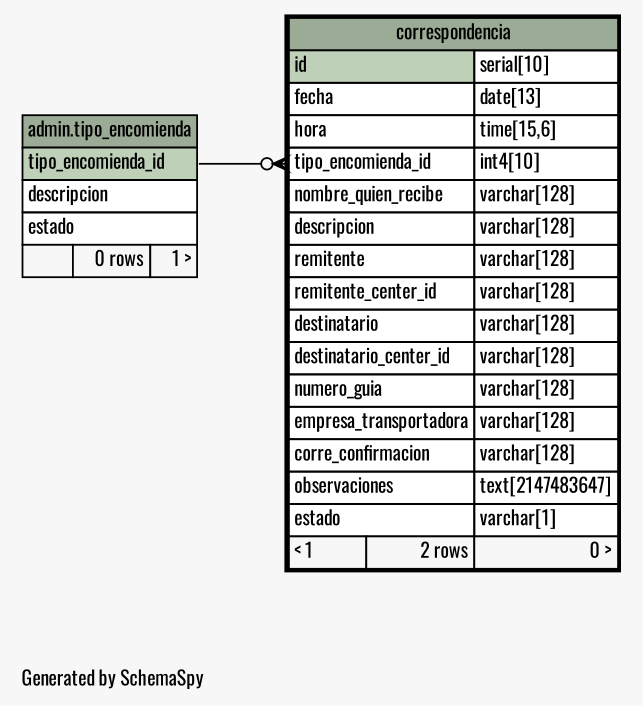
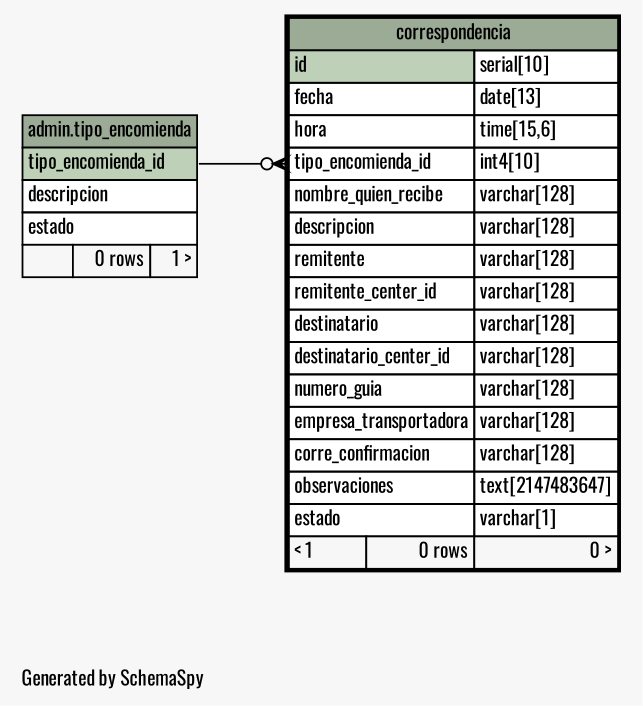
  digraph {
    bgcolor="#f7f7f7"
    fontname=Oswald
    fontsize=11
    label="\nGenerated by SchemaSpy"
    labeljust=l
    nodesep=0.18
    rankdir=RL
    ranksep=0.46
    node [fontname=Oswald fontsize=11 shape=plaintext]
-   n1 [label=<     <TABLE BORDER="2" CELLBORDER="1" CELLSPACING="0" BGCOLOR="#ffffff">       <TR><TD COLSPAN="3" BGCOLOR="#9bab96" ALIGN="CENTER">correspondencia</TD></TR>       <TR><TD PORT="id" COLSPAN="2" BGCOLOR="#bed1b8" ALIGN="LEFT">id</TD><TD PORT="id.type" ALIGN="LEFT">serial[10]</TD></TR>       <TR><TD PORT="fecha" COLSPAN="2" ALIGN="LEFT">fecha</TD><TD PORT="fecha.type" ALIGN="LEFT">date[13]</TD></TR>       <TR><TD PORT="hora" COLSPAN="2" ALIGN="LEFT">hora</TD><TD PORT="hora.type" ALIGN="LEFT">time[15,6]</TD></TR>       <TR><TD PORT="tipo_encomienda_id" COLSPAN="2" ALIGN="LEFT">tipo_encomienda_id</TD><TD PORT="tipo_encomienda_id.type" ALIGN="LEFT">int4[10]</TD></TR>       <TR><TD PORT="nombre_quien_recibe" COLSPAN="2" ALIGN="LEFT">nombre_quien_recibe</TD><TD PORT="nombre_quien_recibe.type" ALIGN="LEFT">varchar[128]</TD></TR>       <TR><TD PORT="descripcion" COLSPAN="2" ALIGN="LEFT">descripcion</TD><TD PORT="descripcion.type" ALIGN="LEFT">varchar[128]</TD></TR>       <TR><TD PORT="remitente" COLSPAN="2" ALIGN="LEFT">remitente</TD><TD PORT="remitente.type" ALIGN="LEFT">varchar[128]</TD></TR>       <TR><TD PORT="remitente_center_id" COLSPAN="2" ALIGN="LEFT">remitente_center_id</TD><TD PORT="remitente_center_id.type" ALIGN="LEFT">varchar[128]</TD></TR>       <TR><TD PORT="destinatario" COLSPAN="2" ALIGN="LEFT">destinatario</TD><TD PORT="destinatario.type" ALIGN="LEFT">varchar[128]</TD></TR>       <TR><TD PORT="destinatario_center_id" COLSPAN="2" ALIGN="LEFT">destinatario_center_id</TD><TD PORT="destinatario_center_id.type" ALIGN="LEFT">varchar[128]</TD></TR>       <TR><TD PORT="numero_guia" COLSPAN="2" ALIGN="LEFT">numero_guia</TD><TD PORT="numero_guia.type" ALIGN="LEFT">varchar[128]</TD></TR>       <TR><TD PORT="empresa_transportadora" COLSPAN="2" ALIGN="LEFT">empresa_transportadora</TD><TD PORT="empresa_transportadora.type" ALIGN="LEFT">varchar[128]</TD></TR>       <TR><TD PORT="corre_confirmacion" COLSPAN="2" ALIGN="LEFT">corre_confirmacion</TD><TD PORT="corre_confirmacion.type" ALIGN="LEFT">varchar[128]</TD></TR>       <TR><TD PORT="observaciones" COLSPAN="2" ALIGN="LEFT">observaciones</TD><TD PORT="observaciones.type" ALIGN="LEFT">text[2147483647]</TD></TR>       <TR><TD PORT="estado" COLSPAN="2" ALIGN="LEFT">estado</TD><TD PORT="estado.type" ALIGN="LEFT">varchar[1]</TD></TR>       <TR><TD ALIGN="LEFT" BGCOLOR="#f7f7f7">&lt; 1</TD><TD ALIGN="RIGHT" BGCOLOR="#f7f7f7">2 rows</TD><TD ALIGN="RIGHT" BGCOLOR="#f7f7f7">0 &gt;</TD></TR>     </TABLE>>]
+   n1 [label=<     <TABLE BORDER="2" CELLBORDER="1" CELLSPACING="0" BGCOLOR="#ffffff">       <TR><TD COLSPAN="3" BGCOLOR="#9bab96" ALIGN="CENTER">correspondencia</TD></TR>       <TR><TD PORT="id" COLSPAN="2" BGCOLOR="#bed1b8" ALIGN="LEFT">id</TD><TD PORT="id.type" ALIGN="LEFT">serial[10]</TD></TR>       <TR><TD PORT="fecha" COLSPAN="2" ALIGN="LEFT">fecha</TD><TD PORT="fecha.type" ALIGN="LEFT">date[13]</TD></TR>       <TR><TD PORT="hora" COLSPAN="2" ALIGN="LEFT">hora</TD><TD PORT="hora.type" ALIGN="LEFT">time[15,6]</TD></TR>       <TR><TD PORT="tipo_encomienda_id" COLSPAN="2" ALIGN="LEFT">tipo_encomienda_id</TD><TD PORT="tipo_encomienda_id.type" ALIGN="LEFT">int4[10]</TD></TR>       <TR><TD PORT="nombre_quien_recibe" COLSPAN="2" ALIGN="LEFT">nombre_quien_recibe</TD><TD PORT="nombre_quien_recibe.type" ALIGN="LEFT">varchar[128]</TD></TR>       <TR><TD PORT="descripcion" COLSPAN="2" ALIGN="LEFT">descripcion</TD><TD PORT="descripcion.type" ALIGN="LEFT">varchar[128]</TD></TR>       <TR><TD PORT="remitente" COLSPAN="2" ALIGN="LEFT">remitente</TD><TD PORT="remitente.type" ALIGN="LEFT">varchar[128]</TD></TR>       <TR><TD PORT="remitente_center_id" COLSPAN="2" ALIGN="LEFT">remitente_center_id</TD><TD PORT="remitente_center_id.type" ALIGN="LEFT">varchar[128]</TD></TR>       <TR><TD PORT="destinatario" COLSPAN="2" ALIGN="LEFT">destinatario</TD><TD PORT="destinatario.type" ALIGN="LEFT">varchar[128]</TD></TR>       <TR><TD PORT="destinatario_center_id" COLSPAN="2" ALIGN="LEFT">destinatario_center_id</TD><TD PORT="destinatario_center_id.type" ALIGN="LEFT">varchar[128]</TD></TR>       <TR><TD PORT="numero_guia" COLSPAN="2" ALIGN="LEFT">numero_guia</TD><TD PORT="numero_guia.type" ALIGN="LEFT">varchar[128]</TD></TR>       <TR><TD PORT="empresa_transportadora" COLSPAN="2" ALIGN="LEFT">empresa_transportadora</TD><TD PORT="empresa_transportadora.type" ALIGN="LEFT">varchar[128]</TD></TR>       <TR><TD PORT="corre_confirmacion" COLSPAN="2" ALIGN="LEFT">corre_confirmacion</TD><TD PORT="corre_confirmacion.type" ALIGN="LEFT">varchar[128]</TD></TR>       <TR><TD PORT="observaciones" COLSPAN="2" ALIGN="LEFT">observaciones</TD><TD PORT="observaciones.type" ALIGN="LEFT">text[2147483647]</TD></TR>       <TR><TD PORT="estado" COLSPAN="2" ALIGN="LEFT">estado</TD><TD PORT="estado.type" ALIGN="LEFT">varchar[1]</TD></TR>       <TR><TD ALIGN="LEFT" BGCOLOR="#f7f7f7">&lt; 1</TD><TD ALIGN="RIGHT" BGCOLOR="#f7f7f7">0 rows</TD><TD ALIGN="RIGHT" BGCOLOR="#f7f7f7">0 &gt;</TD></TR>     </TABLE>>]
    n2 [label=<     <TABLE BORDER="0" CELLBORDER="1" CELLSPACING="0" BGCOLOR="#ffffff">       <TR><TD COLSPAN="3" BGCOLOR="#9bab96" ALIGN="CENTER">admin.tipo_encomienda</TD></TR>       <TR><TD PORT="tipo_encomienda_id" COLSPAN="3" BGCOLOR="#bed1b8" ALIGN="LEFT">tipo_encomienda_id</TD></TR>       <TR><TD PORT="descripcion" COLSPAN="3" ALIGN="LEFT">descripcion</TD></TR>       <TR><TD PORT="estado" COLSPAN="3" ALIGN="LEFT">estado</TD></TR>       <TR><TD ALIGN="LEFT" BGCOLOR="#f7f7f7">  </TD><TD ALIGN="RIGHT" BGCOLOR="#f7f7f7">0 rows</TD><TD ALIGN="RIGHT" BGCOLOR="#f7f7f7">1 &gt;</TD></TR>     </TABLE>>]
    n1 -> n2 [arrowhead=none arrowsize=0.8 arrowtail=crowodot dir=back headport="tipo_encomienda_id:e" tailport="tipo_encomienda_id:w" fontname=Oswald]
  }
